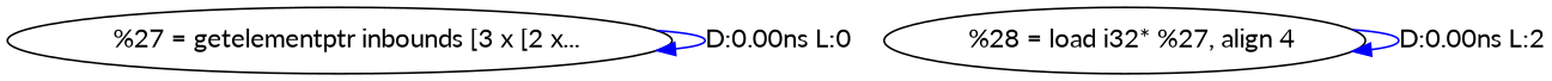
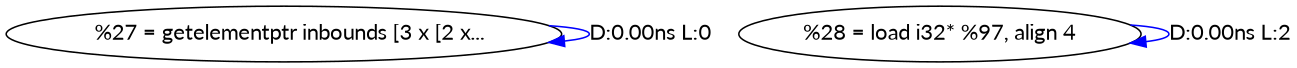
  digraph {
    fontname=Lato
    node [fontname=Lato]
    edge [color=blue fontname=Lato]
    n1 [label="  %27 = getelementptr inbounds [3 x [2 x..."]
-   n2 [label="  %28 = load i32* %27, align 4"]
+   n2 [label="%28 = load i32* %97, align 4"]
    n1 -> n1 [label="D:0.00ns L:0"]
    n2 -> n2 [label="D:0.00ns L:2"]
  }
